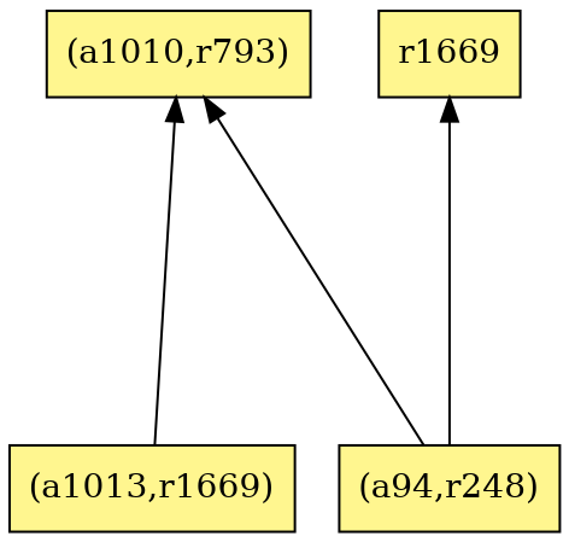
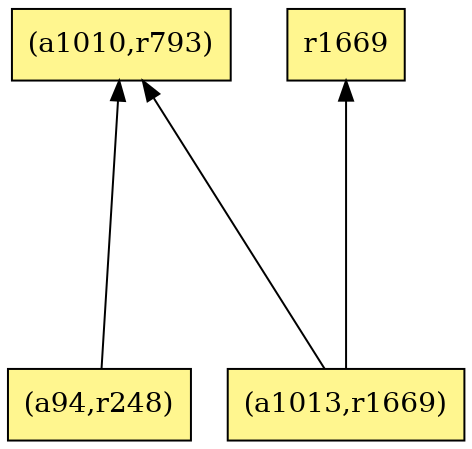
  digraph {
    rankdir=BT
    ranksep=2.0
    node [fillcolor=khaki1 shape=record style=filled]
    n1 [label="{(a1010,r793)}"]
    n2 [label="{(a94,r248)}"]
    n3 [label="{(a1013,r1669)}"]
    n4 [label="{r1669}"]
    n2 -> n1
    n3 -> n1
-   n2 -> n4
+   n3 -> n4
  }
